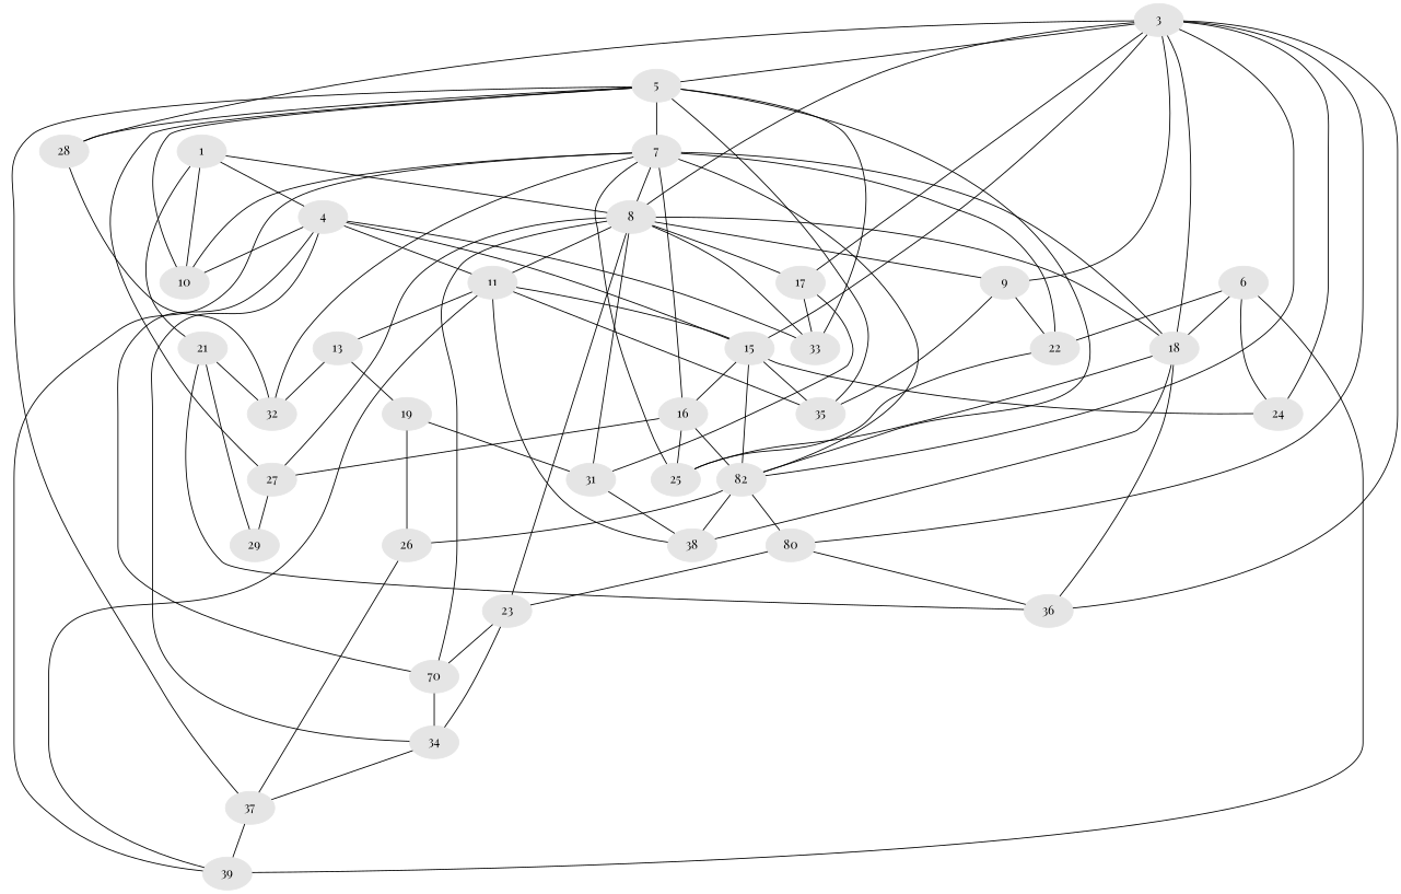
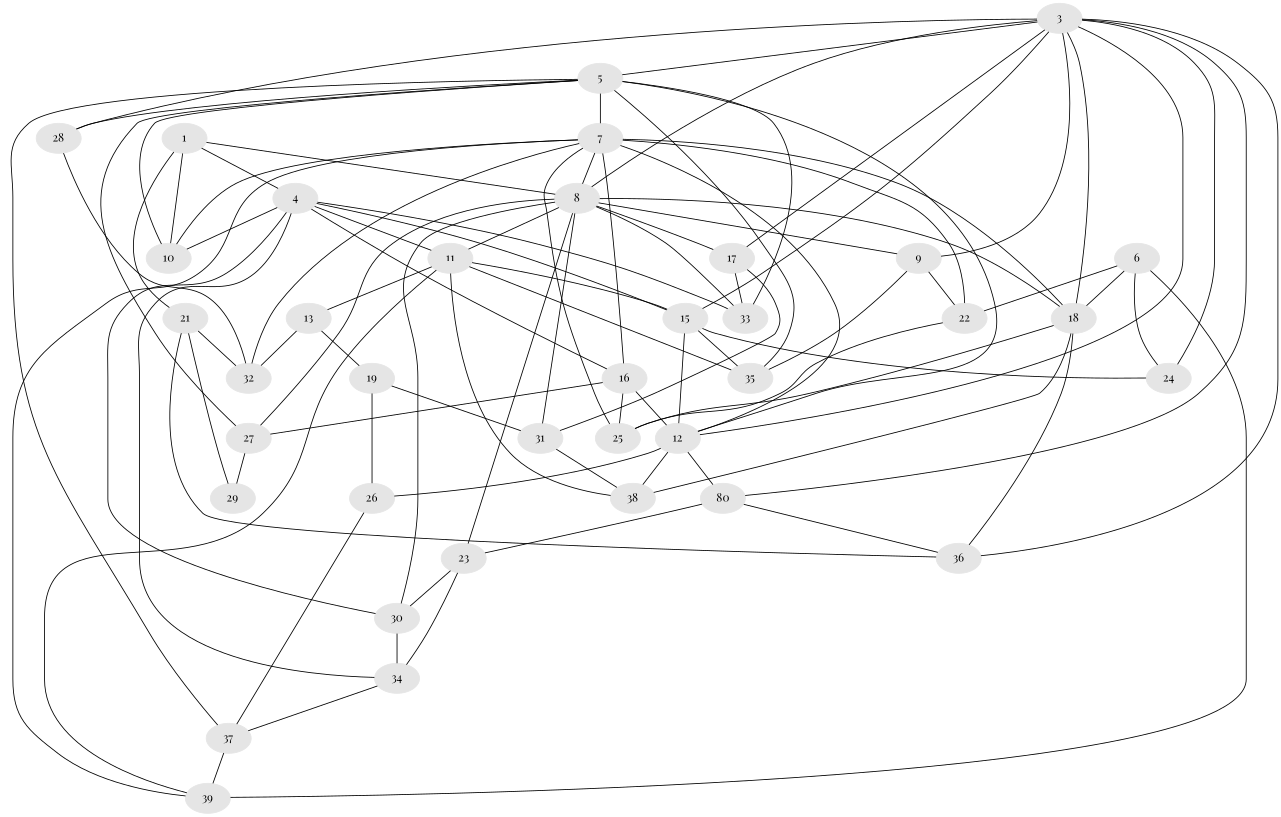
  graph {
    fontname="Playfair Display"
    node [color=gray90 fontname="Playfair Display" style=filled]
    edge [fontname="Playfair Display" weight=1.0]
    1
    4
    8
    10
    21
    11
    15
    16
-   30 [label=70]
+   30
    33
    34
    9
    17
    18
    27
    23
    31
-   12 [label=82]
+   12
    26
    n20 [label=80]
    38
    29
    36
    32
    35
    39
    13
    37
    3
    5
    24
    28
    7
    22
    25
    6
    19
    1 -- 4
    1 -- 8
    1 -- 10
    1 -- 21 [weight=2.0]
    4 -- 10
    4 -- 11 [weight=3.0]
    4 -- 15
-   15 -- 16
+   4 -- 16
    4 -- 30
    4 -- 33
    4 -- 34
    8 -- 11
    8 -- 30
    8 -- 33
    8 -- 9
    8 -- 17
    8 -- 18
    8 -- 27
    8 -- 23
    8 -- 31
    21 -- 29
    21 -- 36
    21 -- 32
    11 -- 15 [weight=2.0]
    11 -- 38
    11 -- 35
    11 -- 39
    11 -- 13
    15 -- 35
    15 -- 24 [weight=2.0]
    16 -- 27
    16 -- 12 [weight=3.0]
    16 -- 25
    30 -- 34
    34 -- 37
    9 -- 35
    9 -- 22
    17 -- 33
    17 -- 31
    18 -- 38
    18 -- 36
    18 -- 25
    27 -- 29
    23 -- 30
    23 -- 34
    31 -- 38
    12 -- 15
    12 -- 26
    12 -- n20
    12 -- 38
    26 -- 37
    n20 -- 23
    n20 -- 36
    13 -- 32
    13 -- 19
    37 -- 39
    3 -- 8
    3 -- 15
    3 -- 9
    3 -- 17
    3 -- 18
    3 -- 12
    3 -- n20
    3 -- 36
    3 -- 5 [weight=2.0]
    3 -- 24
    3 -- 28
    5 -- 10
    5 -- 33
    5 -- 27
    5 -- 12
    5 -- 35
    5 -- 37
    5 -- 28 [weight=2.0]
    5 -- 7 [weight=2.0]
    28 -- 32
    7 -- 8
    7 -- 10
    7 -- 16
    7 -- 18 [weight=2.0]
    7 -- 12
    7 -- 32
    7 -- 39
    7 -- 22
    7 -- 25
    22 -- 25
    6 -- 18
    6 -- 39
    6 -- 24
    6 -- 22
    19 -- 31
    19 -- 26
  }
